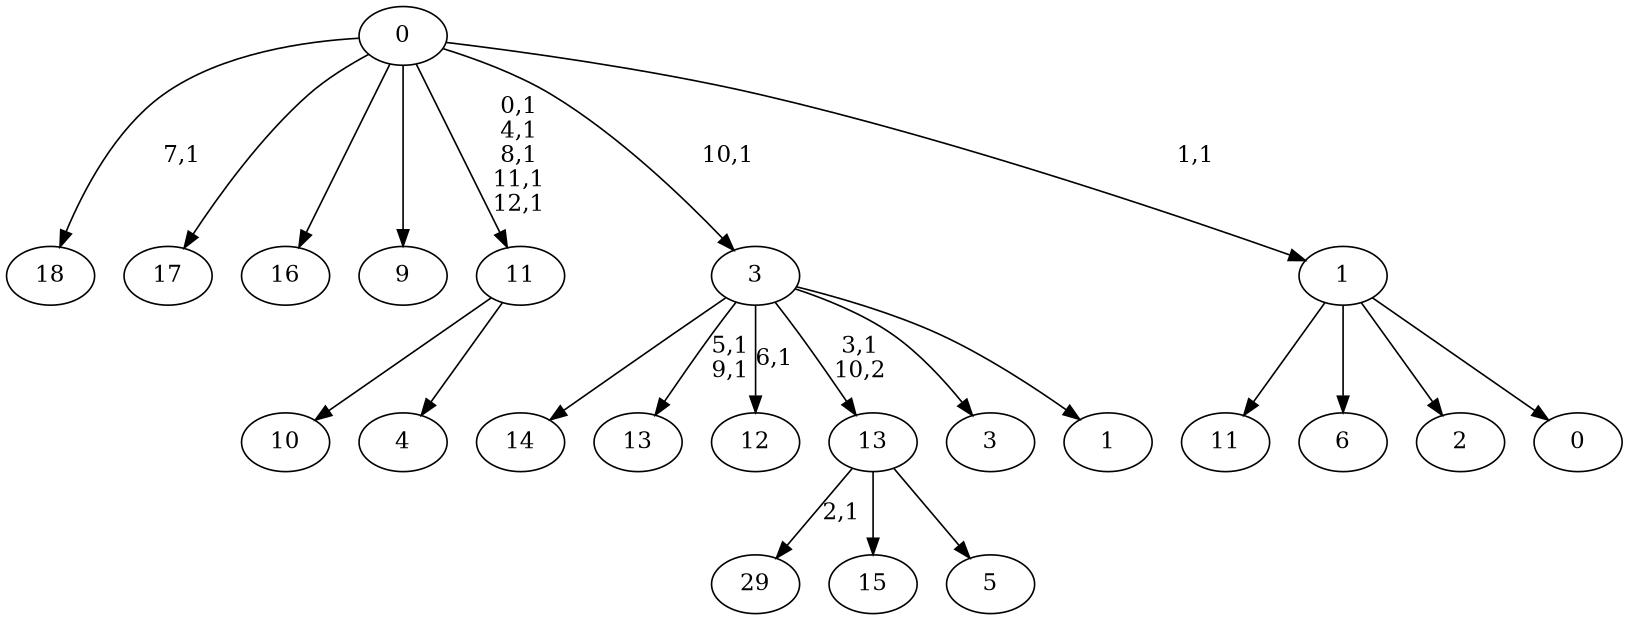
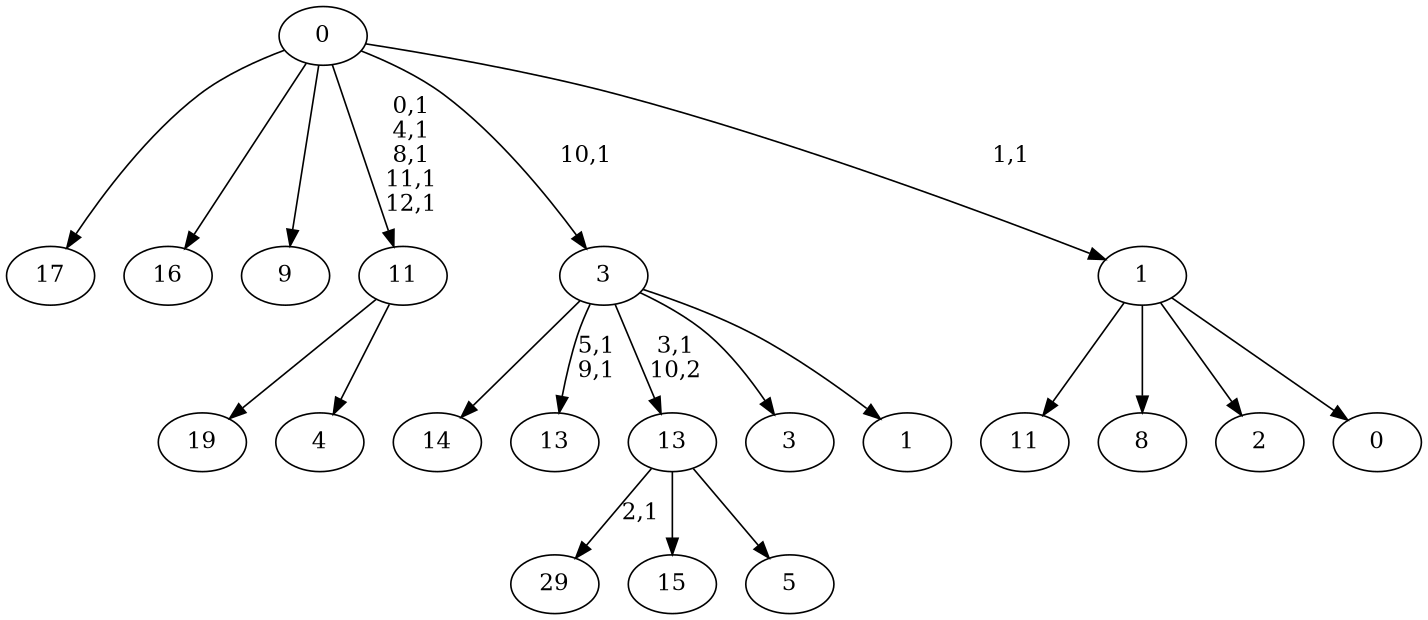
  digraph {
    n1 [label=29]
-   n2 [label=18]
    n3 [label=17]
    n4 [label=16]
    n5 [label=15]
    n6 [label=14]
    n7 [label=13]
-   n8 [label=12]
    n9 [label=11]
-   n10 [label=10]
+   n10 [label=19]
    n11 [label=9]
-   n12 [label=6]
+   n12 [label=8]
    n13 [label=5]
    13
    n15 [label=4]
    11
    n17 [label=3]
    n18 [label=2]
    n19 [label=1]
    3
    n21 [label=0]
    1
    0
    13 -> n1 [label="2,1"]
    13 -> n5
    13 -> n13
    11 -> n10
    11 -> n15
    3 -> n6
    3 -> n7 [label="5,1\n9,1"]
-   3 -> n8 [label="6,1"]
    3 -> 13 [label="3,1\n10,2"]
    3 -> n17
    3 -> n19
    1 -> n9
    1 -> n12
    1 -> n18
    1 -> n21
-   0 -> n2 [label="7,1"]
    0 -> n3
    0 -> n4
    0 -> n11
    0 -> 11 [label="0,1\n4,1\n8,1\n11,1\n12,1"]
    0 -> 3 [label="10,1"]
    0 -> 1 [label="1,1"]
  }
